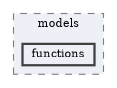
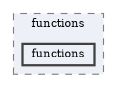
  digraph {
    compound=true
    fontname="DejaVu Serif"
    n1 [color=grey25 fillcolor="#edf0f7" fontname="DejaVu Serif" fontsize=10 height=0.2 label=functions shape=box style="filled,bold" width=0.4]
    subgraph cluster_1 {
      bgcolor="#edf0f7"
      fontsize=10
-     label=models
+     label=functions
      pencolor=grey50
      style="filled,dashed"
      n1
    }
  }
